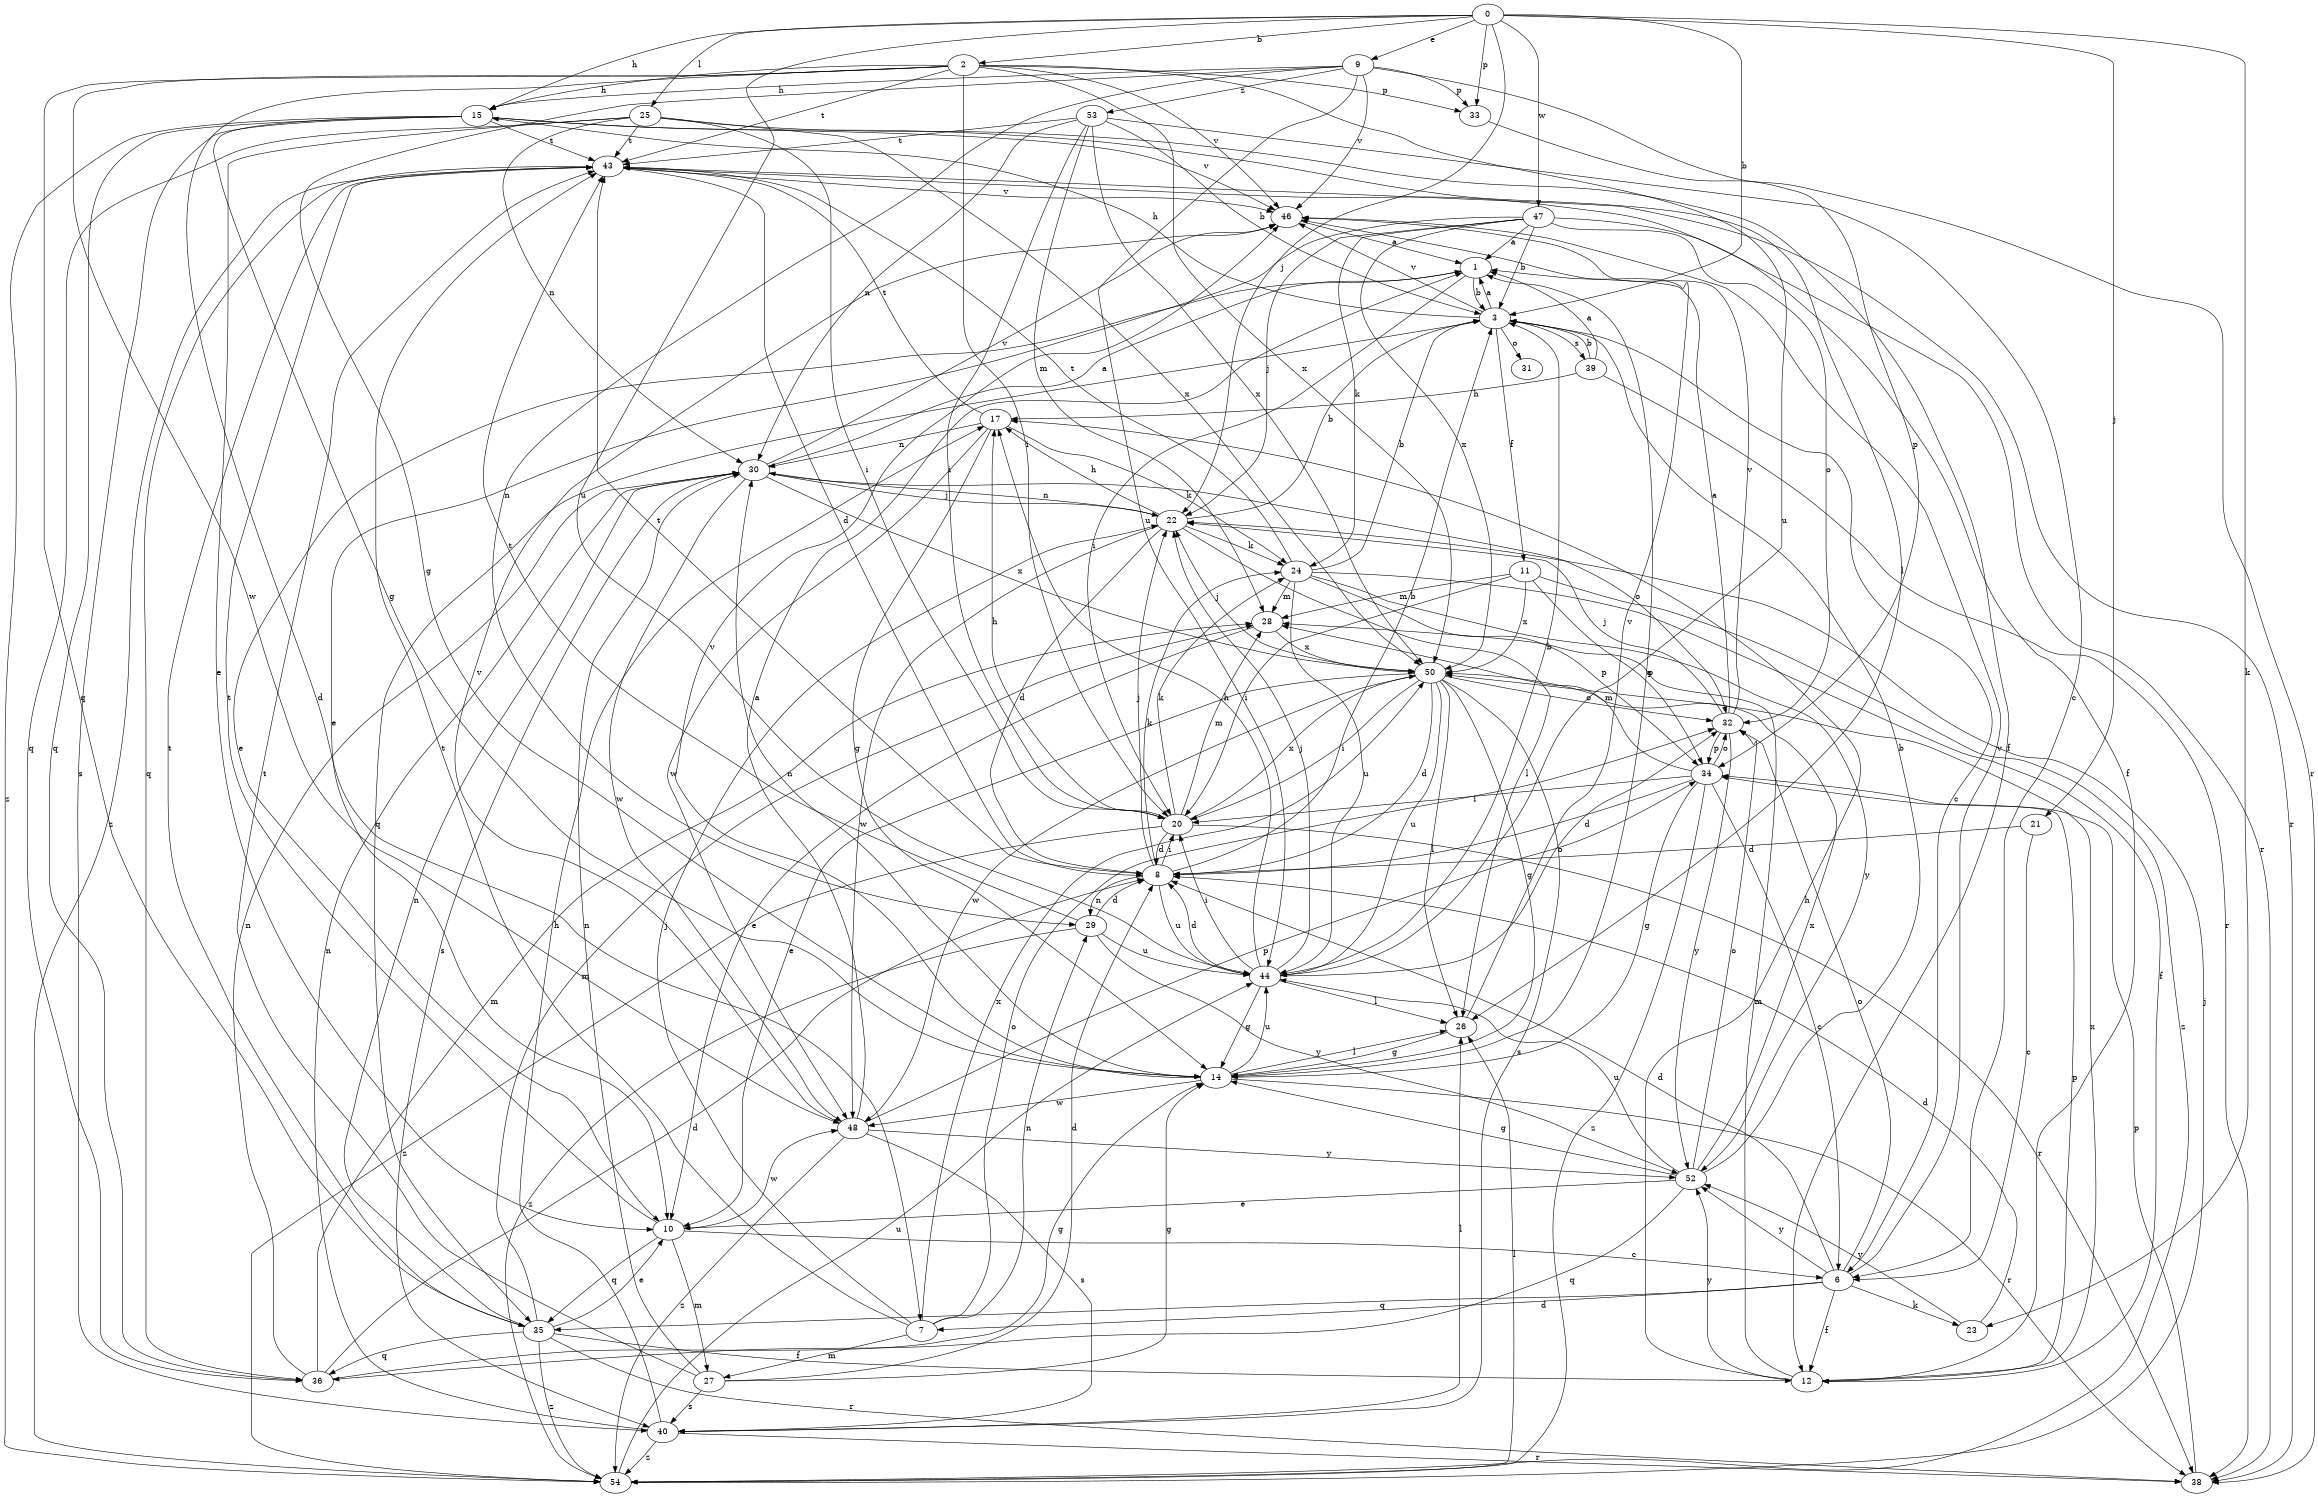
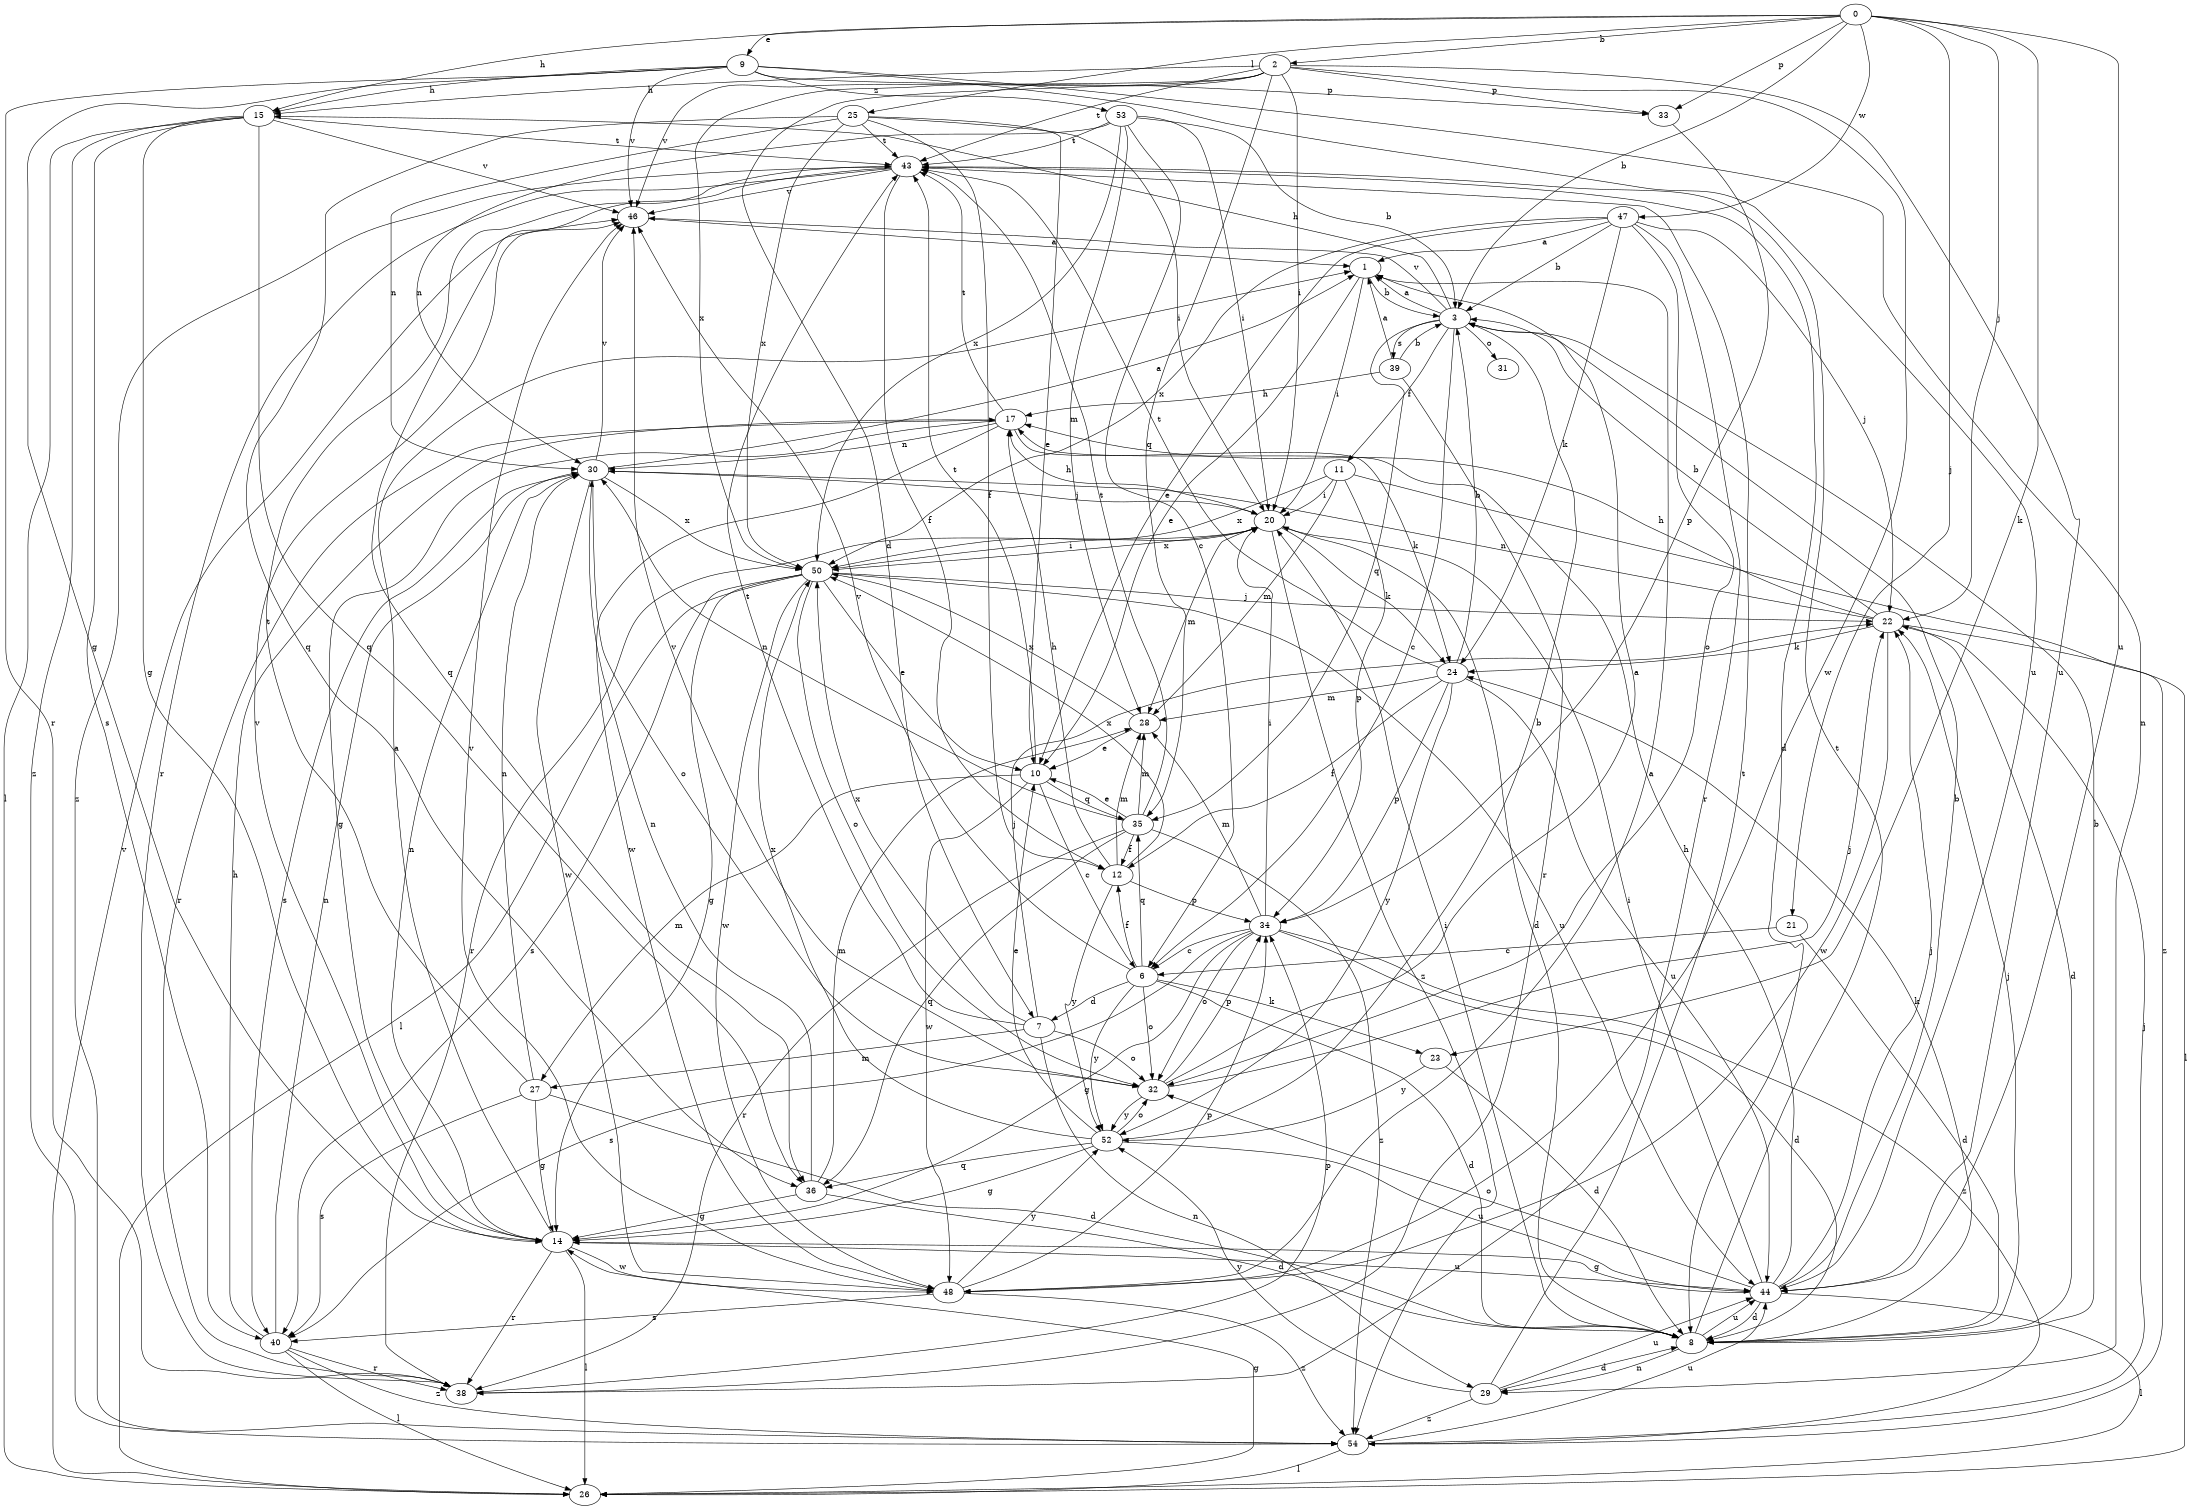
  strict digraph {
    0
    2
    3
    9
    n5 [label=15]
    21
    22
    23
    25
    33
    44
    47
    20
    7
    35
    43
    46
    48
    50
    1
    6
    11
    31
    39
    29
    14
    38
    53
    54
    26
    36
    40
    8
    24
    17
    30
    52
    10
    12
    34
    32
    27
    28
    0 -> 2 [label=b]
    0 -> 3 [label=b]
    0 -> 9 [label=e]
    0 -> n5 [label=h]
    0 -> 21 [label=j]
    0 -> 22 [label=j]
    0 -> 23 [label=k]
    0 -> 25 [label=l]
    0 -> 33 [label=p]
    0 -> 44 [label=u]
    0 -> 47 [label=w]
    2 -> n5 [label=h]
    2 -> 33 [label=p]
    2 -> 44 [label=u]
    2 -> 20 [label=i]
    2 -> 7 [label=d]
    2 -> 35 [label=q]
    2 -> 43 [label=t]
    2 -> 46 [label=v]
    2 -> 48 [label=w]
    2 -> 50 [label=x]
    3 -> n5 [label=h]
    3 -> 35 [label=q]
    3 -> 46 [label=v]
    3 -> 1 [label=a]
    3 -> 6 [label=c]
    3 -> 11 [label=f]
    3 -> 31 [label=o]
    3 -> 39 [label=s]
    9 -> n5 [label=h]
    9 -> 33 [label=p]
    9 -> 44 [label=u]
    9 -> 46 [label=v]
    9 -> 29 [label=n]
    9 -> 14 [label=g]
    9 -> 38 [label=r]
    9 -> 53 [label=z]
    n5 -> 43 [label=t]
    n5 -> 46 [label=v]
    n5 -> 14 [label=g]
    n5 -> 54 [label=z]
    n5 -> 26 [label=l]
    n5 -> 36 [label=q]
    n5 -> 40 [label=s]
    21 -> 6 [label=c]
    21 -> 8 [label=d]
    22 -> 3 [label=b]
    22 -> 48 [label=w]
    22 -> 26 [label=l]
    22 -> 8 [label=d]
    22 -> 24 [label=k]
    22 -> 17 [label=h]
    22 -> 30 [label=n]
    23 -> 8 [label=d]
    23 -> 52 [label=y]
    25 -> 20 [label=i]
    25 -> 43 [label=t]
    25 -> 50 [label=x]
    25 -> 36 [label=q]
    25 -> 30 [label=n]
    25 -> 10 [label=e]
    25 -> 12 [label=f]
    33 -> 34 [label=p]
    44 -> 3 [label=b]
    44 -> 22 [label=j]
    44 -> 20 [label=i]
    44 -> 14 [label=g]
    44 -> 26 [label=l]
    44 -> 8 [label=d]
    44 -> 17 [label=h]
    44 -> 32 [label=o]
    47 -> 3 [label=b]
    47 -> 22 [label=j]
    47 -> 50 [label=x]
    47 -> 1 [label=a]
    47 -> 38 [label=r]
    47 -> 24 [label=k]
    47 -> 10 [label=e]
    47 -> 32 [label=o]
    20 -> 50 [label=x]
    20 -> 38 [label=r]
    20 -> 54 [label=z]
    20 -> 8 [label=d]
    20 -> 24 [label=k]
    20 -> 17 [label=h]
    20 -> 28 [label=m]
    7 -> 22 [label=j]
    7 -> 43 [label=t]
    7 -> 50 [label=x]
    7 -> 29 [label=n]
    7 -> 32 [label=o]
    7 -> 27 [label=m]
    35 -> 43 [label=t]
    35 -> 38 [label=r]
    35 -> 54 [label=z]
    35 -> 36 [label=q]
    35 -> 30 [label=n]
    35 -> 10 [label=e]
    35 -> 12 [label=f]
    35 -> 28 [label=m]
    43 -> 46 [label=v]
    43 -> 38 [label=r]
    43 -> 54 [label=z]
    43 -> 36 [label=q]
    43 -> 8 [label=d]
    43 -> 12 [label=f]
    46 -> 1 [label=a]
    48 -> 46 [label=v]
    48 -> 1 [label=a]
    48 -> 54 [label=z]
    48 -> 40 [label=s]
    48 -> 52 [label=y]
    48 -> 34 [label=p]
    50 -> 22 [label=j]
    50 -> 44 [label=u]
    50 -> 20 [label=i]
    50 -> 48 [label=w]
    50 -> 14 [label=g]
    50 -> 26 [label=l]
    50 -> 40 [label=s]
-   50 -> 8 [label=d]
    50 -> 10 [label=e]
    50 -> 32 [label=o]
    1 -> 3 [label=b]
    1 -> 20 [label=i]
    1 -> 10 [label=e]
    6 -> 23 [label=k]
    6 -> 7 [label=d]
    6 -> 35 [label=q]
    6 -> 46 [label=v]
    6 -> 8 [label=d]
    6 -> 52 [label=y]
    6 -> 12 [label=f]
    6 -> 32 [label=o]
    11 -> 20 [label=i]
    11 -> 50 [label=x]
    11 -> 54 [label=z]
    11 -> 34 [label=p]
    11 -> 28 [label=m]
    39 -> 3 [label=b]
    39 -> 1 [label=a]
    39 -> 38 [label=r]
    39 -> 17 [label=h]
    29 -> 44 [label=u]
    29 -> 43 [label=t]
    29 -> 54 [label=z]
    29 -> 8 [label=d]
    29 -> 52 [label=y]
    14 -> 44 [label=u]
    14 -> 46 [label=v]
    14 -> 48 [label=w]
    14 -> 1 [label=a]
    14 -> 38 [label=r]
    14 -> 26 [label=l]
    14 -> 30 [label=n]
    38 -> 34 [label=p]
    53 -> 3 [label=b]
    53 -> 20 [label=i]
    53 -> 43 [label=t]
    53 -> 50 [label=x]
    53 -> 6 [label=c]
    53 -> 30 [label=n]
    53 -> 28 [label=m]
    54 -> 22 [label=j]
    54 -> 44 [label=u]
    54 -> 26 [label=l]
    26 -> 46 [label=v]
    26 -> 14 [label=g]
    36 -> 14 [label=g]
    36 -> 8 [label=d]
    36 -> 30 [label=n]
    36 -> 28 [label=m]
    40 -> 38 [label=r]
    40 -> 54 [label=z]
    40 -> 26 [label=l]
    40 -> 17 [label=h]
    40 -> 30 [label=n]
    8 -> 3 [label=b]
    8 -> 22 [label=j]
    8 -> 44 [label=u]
    8 -> 20 [label=i]
    8 -> 43 [label=t]
    8 -> 29 [label=n]
    8 -> 24 [label=k]
    24 -> 3 [label=b]
    24 -> 44 [label=u]
    24 -> 43 [label=t]
    24 -> 52 [label=y]
    24 -> 12 [label=f]
    24 -> 34 [label=p]
    24 -> 28 [label=m]
    17 -> 43 [label=t]
    17 -> 48 [label=w]
    17 -> 14 [label=g]
+   17 -> 38 [label=r]
    17 -> 24 [label=k]
    17 -> 30 [label=n]
-   30 -> 22 [label=j]
+   30 -> 20 [label=j]
    30 -> 46 [label=v]
    30 -> 48 [label=w]
    30 -> 50 [label=x]
    30 -> 1 [label=a]
    30 -> 40 [label=s]
    30 -> 32 [label=o]
    52 -> 3 [label=b]
    52 -> 44 [label=u]
    52 -> 50 [label=x]
    52 -> 14 [label=g]
    52 -> 36 [label=q]
    52 -> 10 [label=e]
    52 -> 32 [label=o]
    10 -> 35 [label=q]
    10 -> 43 [label=t]
    10 -> 48 [label=w]
    10 -> 6 [label=c]
    10 -> 27 [label=m]
    12 -> 50 [label=x]
    12 -> 17 [label=h]
    12 -> 52 [label=y]
    12 -> 34 [label=p]
    12 -> 28 [label=m]
    34 -> 20 [label=i]
    34 -> 6 [label=c]
    34 -> 14 [label=g]
    34 -> 54 [label=z]
+   34 -> 40 [label=s]
    34 -> 8 [label=d]
    34 -> 32 [label=o]
    34 -> 28 [label=m]
    32 -> 22 [label=j]
    32 -> 46 [label=v]
    32 -> 1 [label=a]
    32 -> 52 [label=y]
    32 -> 34 [label=p]
    27 -> 43 [label=t]
    27 -> 14 [label=g]
    27 -> 40 [label=s]
    27 -> 8 [label=d]
    27 -> 30 [label=n]
    28 -> 50 [label=x]
    28 -> 10 [label=e]
  }
